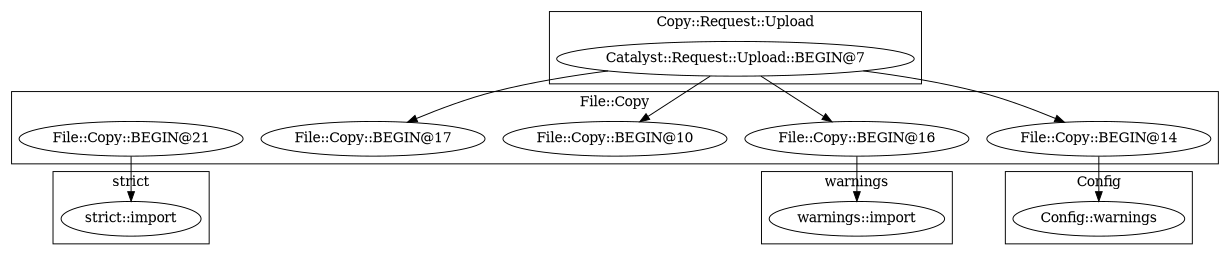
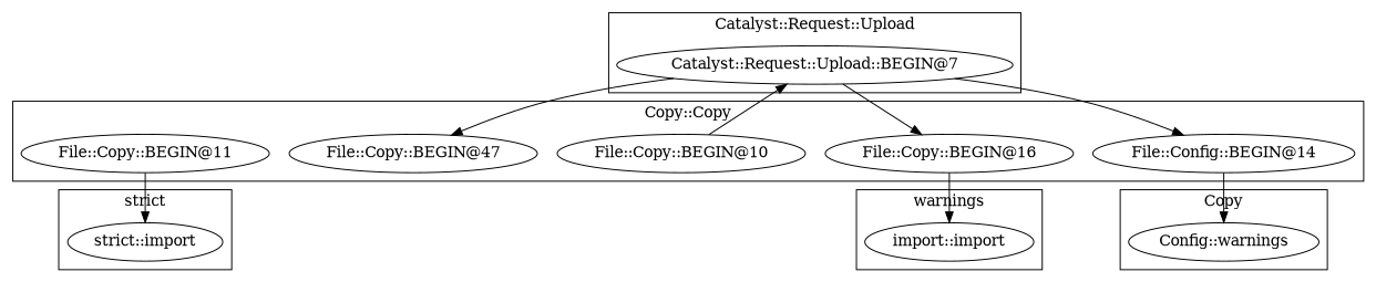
  digraph {
    "File::Copy::BEGIN@10"
-   "File::Copy::BEGIN@11" [label="File::Copy::BEGIN@21"]
-   "File::Copy::BEGIN@47" [label="File::Copy::BEGIN@17"]
+   "File::Copy::BEGIN@11"
+   "File::Copy::BEGIN@47"
    n4 [label="File::Copy::BEGIN@16"]
-   "File::Copy::BEGIN@14"
+   "File::Copy::BEGIN@14" [label="File::Config::BEGIN@14"]
    n6 [label="Config::warnings"]
    "Catalyst::Request::Upload::BEGIN@7"
-   "warnings::import"
+   "warnings::import" [label="import::import"]
    "strict::import"
    subgraph cluster_1 {
-     label="File::Copy"
+     label="Copy::Copy"
      "File::Copy::BEGIN@10"
      "File::Copy::BEGIN@11"
      "File::Copy::BEGIN@47"
      n4
      "File::Copy::BEGIN@14"
    }
    subgraph cluster_2 {
-     label=Config
+     label=Copy
      n6
    }
    subgraph cluster_3 {
-     label="Copy::Request::Upload"
+     label="Catalyst::Request::Upload"
      "Catalyst::Request::Upload::BEGIN@7"
    }
    subgraph cluster_4 {
      label=warnings
      "warnings::import"
    }
    subgraph cluster_5 {
      label="strict"
      "strict::import"
    }
    "File::Copy::BEGIN@11" -> "strict::import"
    n4 -> "warnings::import"
    "File::Copy::BEGIN@14" -> n6
-   "Catalyst::Request::Upload::BEGIN@7" -> "File::Copy::BEGIN@10"
+   "File::Copy::BEGIN@10" -> "Catalyst::Request::Upload::BEGIN@7"
    "Catalyst::Request::Upload::BEGIN@7" -> "File::Copy::BEGIN@47"
    "Catalyst::Request::Upload::BEGIN@7" -> n4
    "Catalyst::Request::Upload::BEGIN@7" -> "File::Copy::BEGIN@14"
  }
